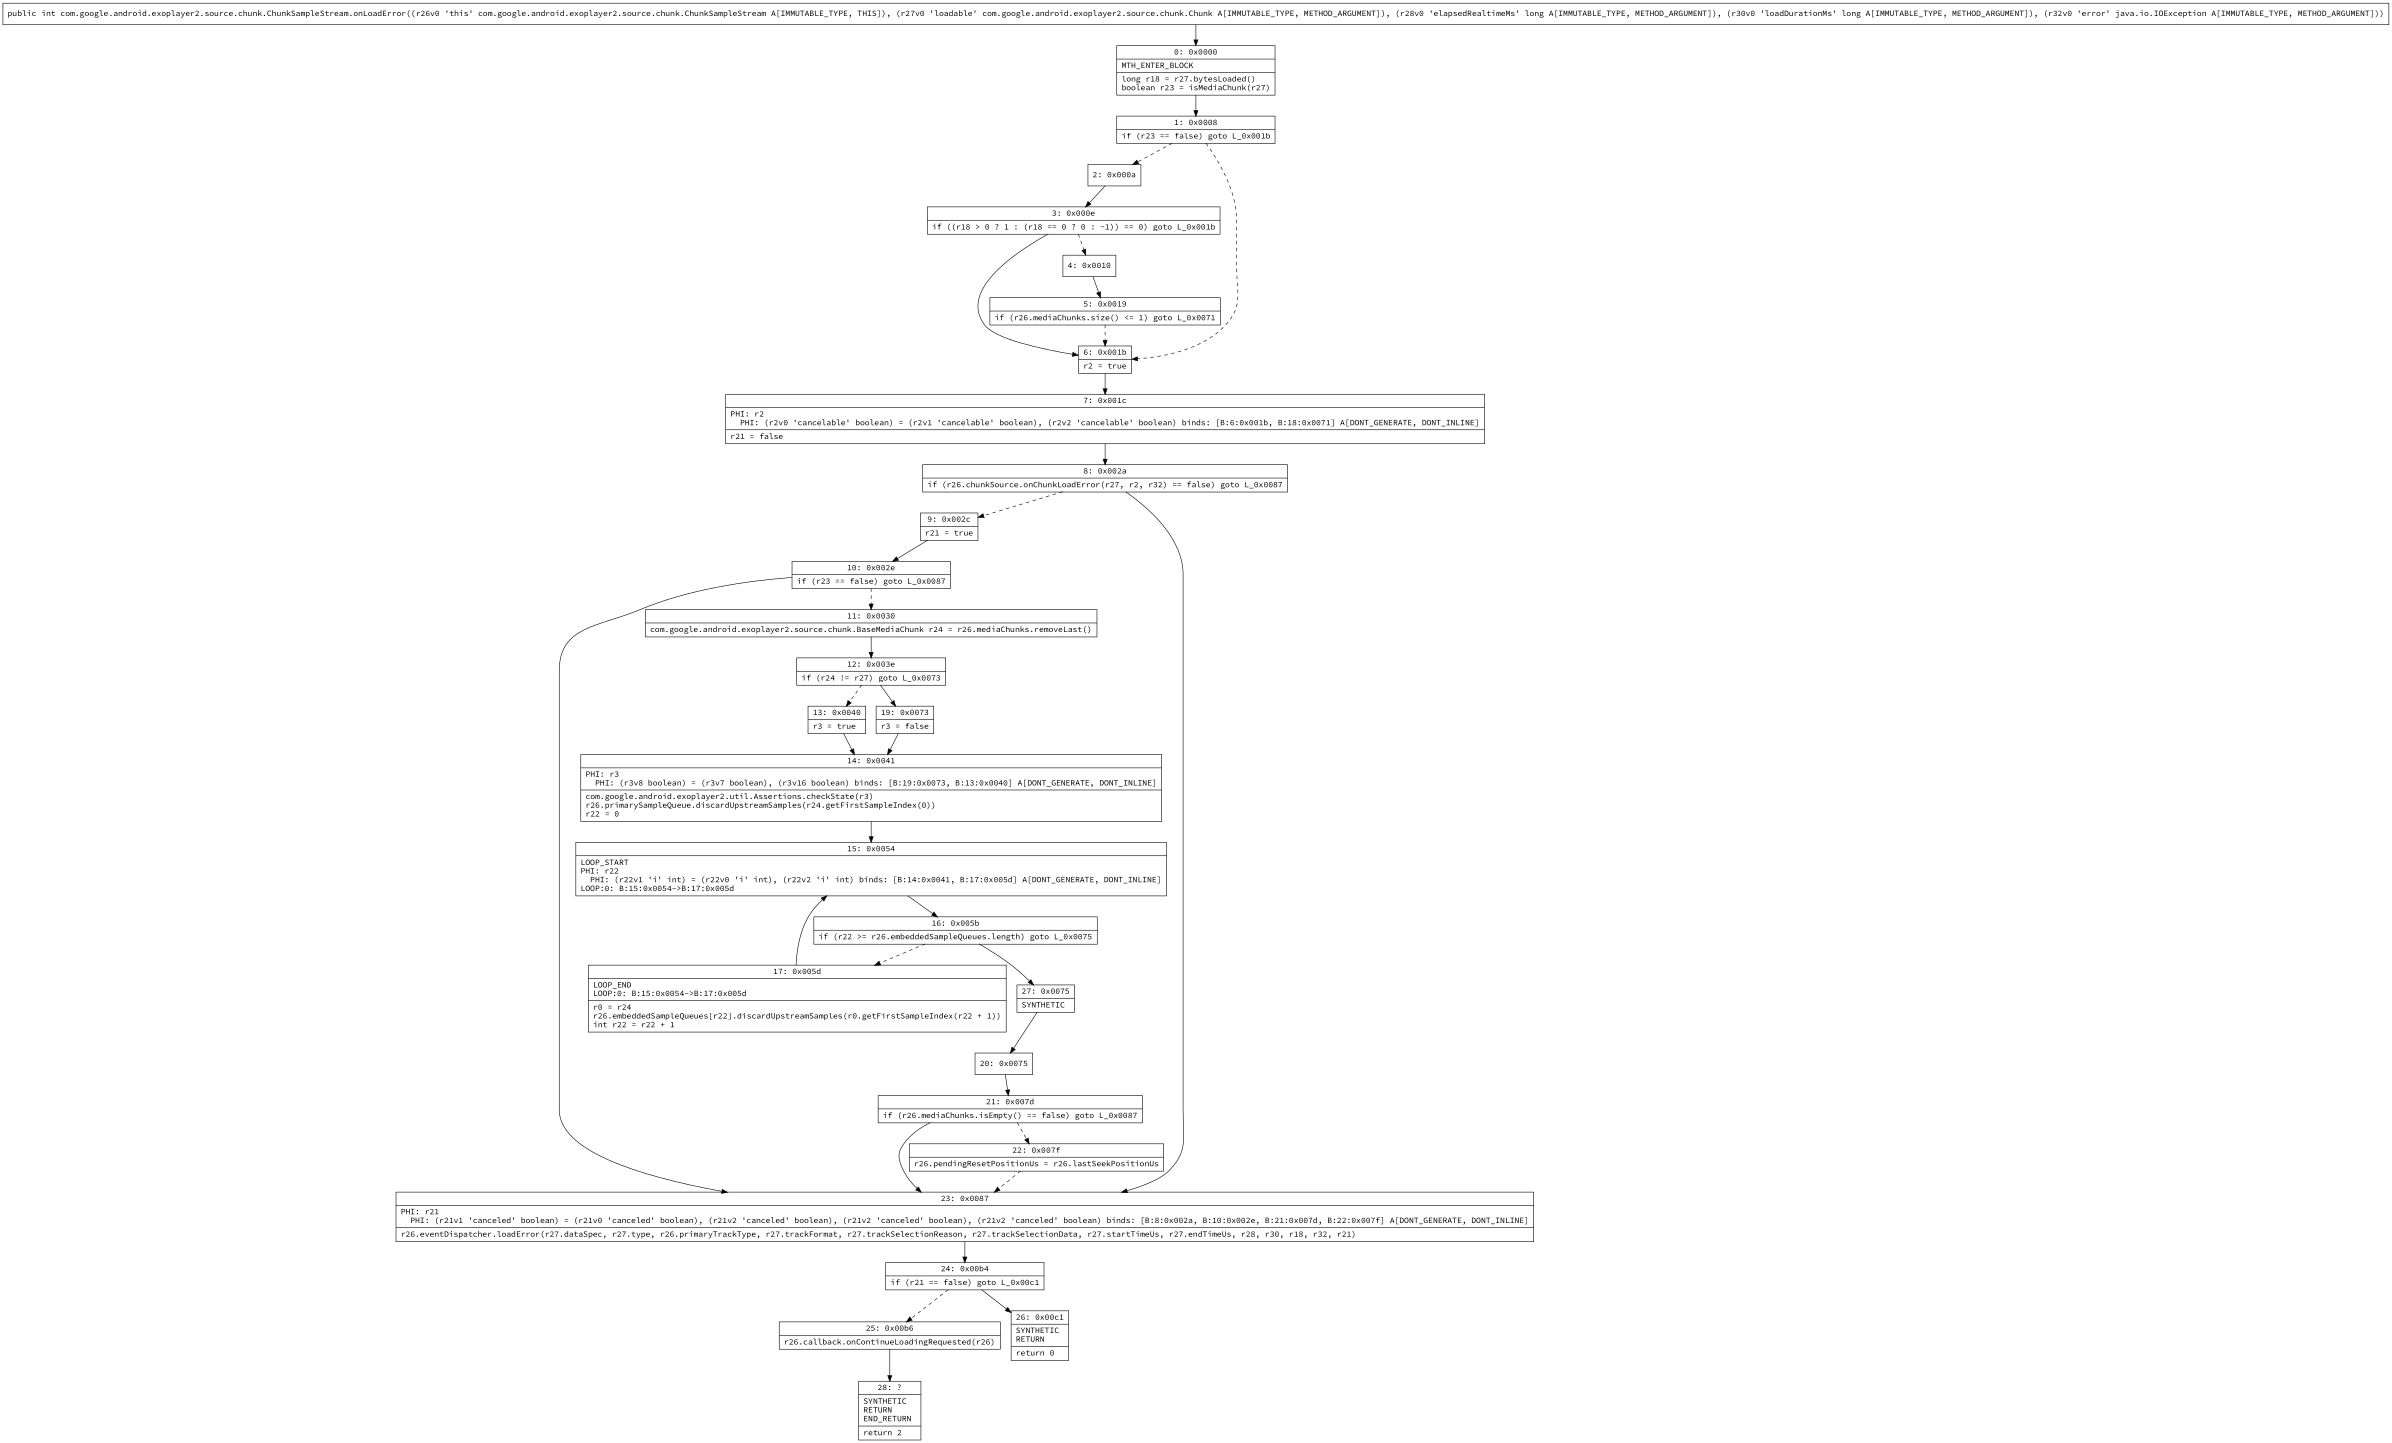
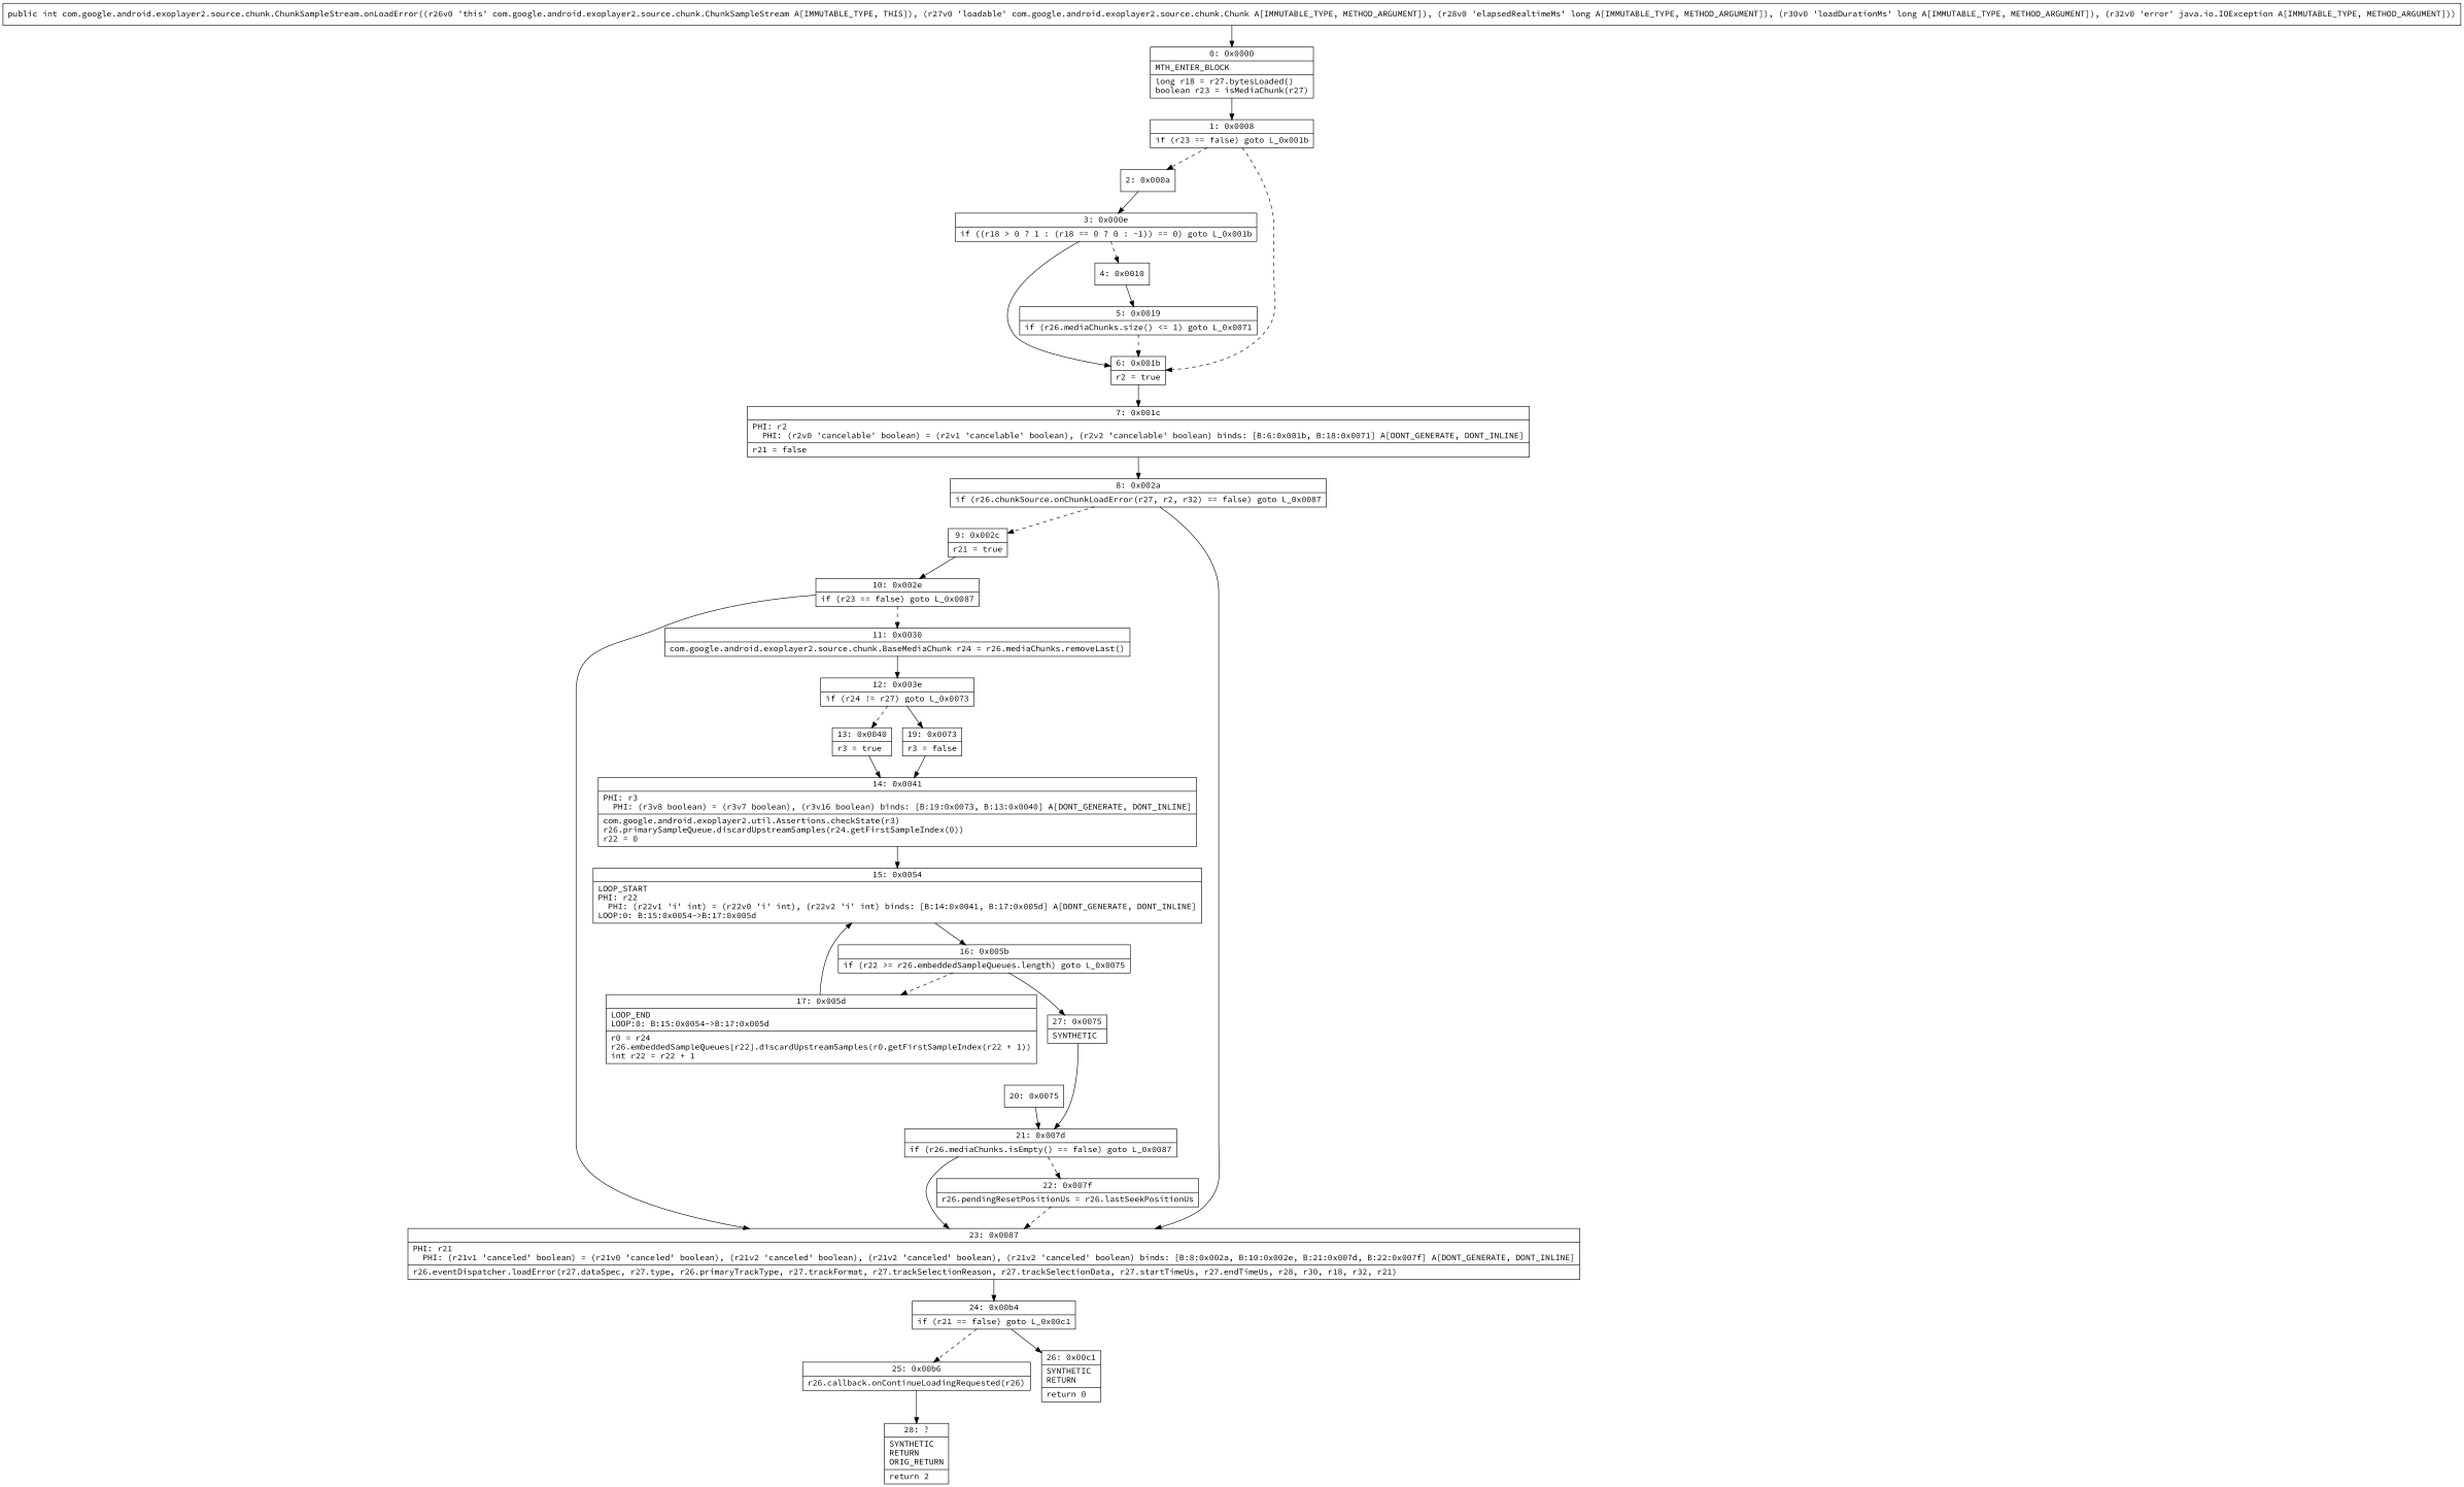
  digraph {
    fontname="Source Code Pro"
    node [fontname="Source Code Pro" shape=record]
    edge [fontname="Source Code Pro"]
    n1 [label="{0\:\ 0x0000|MTH_ENTER_BLOCK\l|long r18 = r27.bytesLoaded()\lboolean r23 = isMediaChunk(r27)\l}"]
    n2 [label="{1\:\ 0x0008|if (r23 == false) goto L_0x001b\l}"]
    n3 [label="{2\:\ 0x000a}"]
    n4 [label="{6\:\ 0x001b|r2 = true\l}"]
    n5 [label="{3\:\ 0x000e|if ((r18 \> 0 ? 1 : (r18 == 0 ? 0 : \-1)) == 0) goto L_0x001b\l}"]
    n6 [label="{7\:\ 0x001c|PHI: r2 \l  PHI: (r2v0 'cancelable' boolean) = (r2v1 'cancelable' boolean), (r2v2 'cancelable' boolean) binds: [B:6:0x001b, B:18:0x0071] A[DONT_GENERATE, DONT_INLINE]\l|r21 = false\l}"]
    n7 [label="{4\:\ 0x0010}"]
    n8 [label="{5\:\ 0x0019|if (r26.mediaChunks.size() \<= 1) goto L_0x0071\l}"]
    n9 [label="{8\:\ 0x002a|if (r26.chunkSource.onChunkLoadError(r27, r2, r32) == false) goto L_0x0087\l}"]
    n10 [label="{9\:\ 0x002c|r21 = true\l}"]
    n11 [label="{23\:\ 0x0087|PHI: r21 \l  PHI: (r21v1 'canceled' boolean) = (r21v0 'canceled' boolean), (r21v2 'canceled' boolean), (r21v2 'canceled' boolean), (r21v2 'canceled' boolean) binds: [B:8:0x002a, B:10:0x002e, B:21:0x007d, B:22:0x007f] A[DONT_GENERATE, DONT_INLINE]\l|r26.eventDispatcher.loadError(r27.dataSpec, r27.type, r26.primaryTrackType, r27.trackFormat, r27.trackSelectionReason, r27.trackSelectionData, r27.startTimeUs, r27.endTimeUs, r28, r30, r18, r32, r21)\l}"]
    n12 [label="{10\:\ 0x002e|if (r23 == false) goto L_0x0087\l}"]
    n13 [label="{24\:\ 0x00b4|if (r21 == false) goto L_0x00c1\l}"]
    n14 [label="{11\:\ 0x0030|com.google.android.exoplayer2.source.chunk.BaseMediaChunk r24 = r26.mediaChunks.removeLast()\l}"]
    n15 [label="{12\:\ 0x003e|if (r24 != r27) goto L_0x0073\l}"]
    n16 [label="{13\:\ 0x0040|r3 = true\l}"]
    n17 [label="{19\:\ 0x0073|r3 = false\l}"]
    n18 [label="{14\:\ 0x0041|PHI: r3 \l  PHI: (r3v8 boolean) = (r3v7 boolean), (r3v16 boolean) binds: [B:19:0x0073, B:13:0x0040] A[DONT_GENERATE, DONT_INLINE]\l|com.google.android.exoplayer2.util.Assertions.checkState(r3)\lr26.primarySampleQueue.discardUpstreamSamples(r24.getFirstSampleIndex(0))\lr22 = 0\l}"]
    n19 [label="{15\:\ 0x0054|LOOP_START\lPHI: r22 \l  PHI: (r22v1 'i' int) = (r22v0 'i' int), (r22v2 'i' int) binds: [B:14:0x0041, B:17:0x005d] A[DONT_GENERATE, DONT_INLINE]\lLOOP:0: B:15:0x0054\-\>B:17:0x005d\l}"]
    n20 [label="{16\:\ 0x005b|if (r22 \>= r26.embeddedSampleQueues.length) goto L_0x0075\l}"]
    n21 [label="{17\:\ 0x005d|LOOP_END\lLOOP:0: B:15:0x0054\-\>B:17:0x005d\l|r0 = r24\lr26.embeddedSampleQueues[r22].discardUpstreamSamples(r0.getFirstSampleIndex(r22 + 1))\lint r22 = r22 + 1\l}"]
    n22 [label="{27\:\ 0x0075|SYNTHETIC\l}"]
    n23 [label="{20\:\ 0x0075}"]
    n24 [label="{21\:\ 0x007d|if (r26.mediaChunks.isEmpty() == false) goto L_0x0087\l}"]
    n25 [label="{22\:\ 0x007f|r26.pendingResetPositionUs = r26.lastSeekPositionUs\l}"]
    n26 [label="{25\:\ 0x00b6|r26.callback.onContinueLoadingRequested(r26)\l}"]
    n27 [label="{26\:\ 0x00c1|SYNTHETIC\lRETURN\l|return 0\l}"]
-   n28 [label="{28\:\ ?|SYNTHETIC\lRETURN\lEND_RETURN\l|return 2\l}"]
+   n28 [label="{28\:\ ?|SYNTHETIC\lRETURN\lORIG_RETURN\l|return 2\l}"]
    n29 [label="{public int com.google.android.exoplayer2.source.chunk.ChunkSampleStream.onLoadError((r26v0 'this' com.google.android.exoplayer2.source.chunk.ChunkSampleStream A[IMMUTABLE_TYPE, THIS]), (r27v0 'loadable' com.google.android.exoplayer2.source.chunk.Chunk A[IMMUTABLE_TYPE, METHOD_ARGUMENT]), (r28v0 'elapsedRealtimeMs' long A[IMMUTABLE_TYPE, METHOD_ARGUMENT]), (r30v0 'loadDurationMs' long A[IMMUTABLE_TYPE, METHOD_ARGUMENT]), (r32v0 'error' java.io.IOException A[IMMUTABLE_TYPE, METHOD_ARGUMENT])) }"]
    n1 -> n2
    n2 -> n3 [style=dashed]
    n2 -> n4 [style=dashed]
    n3 -> n5
    n4 -> n6
    n5 -> n4
    n5 -> n7 [style=dashed]
    n6 -> n9
    n7 -> n8
    n8 -> n4 [style=dashed]
    n9 -> n10 [style=dashed]
    n9 -> n11
    n10 -> n12
    n11 -> n13
    n12 -> n11
    n12 -> n14 [style=dashed]
    n13 -> n26 [style=dashed]
    n13 -> n27
    n14 -> n15
    n15 -> n16 [style=dashed]
    n15 -> n17
    n16 -> n18
    n17 -> n18
    n18 -> n19
    n19 -> n20
    n20 -> n21 [style=dashed]
    n20 -> n22
    n21 -> n19
-   n22 -> n23
+   n22 -> n24
    n23 -> n24
    n24 -> n11
    n24 -> n25 [style=dashed]
    n25 -> n11 [style=dashed]
    n26 -> n28
    n29 -> n1
  }
